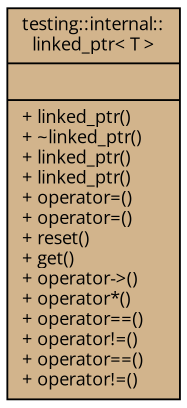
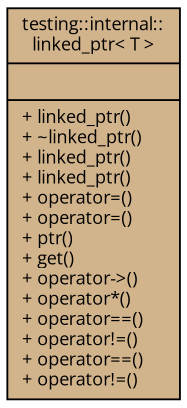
  digraph {
    fontname="Open Sans"
-   n1 [color=black fillcolor=tan fontcolor=black fontname="Open Sans" fontsize=10 height=0.2 label="{testing::internal::\llinked_ptr\< T \>\n||+ linked_ptr()\l+ ~linked_ptr()\l+ linked_ptr()\l+ linked_ptr()\l+ operator=()\l+ operator=()\l+ reset()\l+ get()\l+ operator-\>()\l+ operator*()\l+ operator==()\l+ operator!=()\l+ operator==()\l+ operator!=()\l}" shape=record style=filled width=0.4]
+   n1 [color=black fillcolor=tan fontcolor=black fontname="Open Sans" fontsize=10 height=0.2 label="{testing::internal::\llinked_ptr\< T \>\n||+ linked_ptr()\l+ ~linked_ptr()\l+ linked_ptr()\l+ linked_ptr()\l+ operator=()\l+ operator=()\l+ ptr()\l+ get()\l+ operator-\>()\l+ operator*()\l+ operator==()\l+ operator!=()\l+ operator==()\l+ operator!=()\l}" shape=record style=filled width=0.4]
  }
